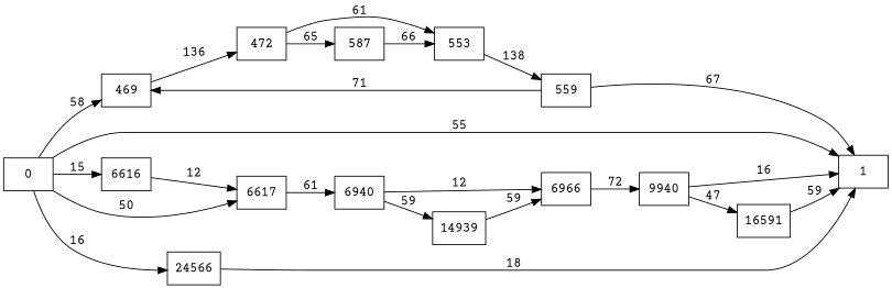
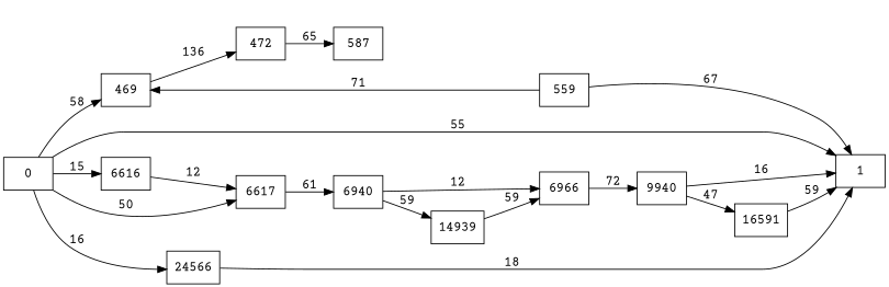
  digraph {
    fontname="Courier Prime"
    rankdir=LR
    node [fontname="Courier Prime" shape=rectangle]
    edge [fontname="Courier Prime"]
    469
    472
-   553
    587
    559
    1
    6616
    6617
    6940
    6966
    14939
    9940
    16591
    n14 [label=24566]
    0
    469 -> 472 [label=136]
-   472 -> 553 [label=61]
    472 -> 587 [label=65]
-   553 -> 559 [label=138]
-   587 -> 553 [label=66]
    559 -> 469 [label=71]
    559 -> 1 [label=67]
    6616 -> 6617 [label=12]
    6617 -> 6940 [label=61]
    6940 -> 6966 [label=12]
    6940 -> 14939 [label=59]
    6966 -> 9940 [label=72]
    14939 -> 6966 [label=59]
    9940 -> 1 [label=16]
    9940 -> 16591 [label=47]
    16591 -> 1 [label=59]
    n14 -> 1 [label=18]
    0 -> 469 [label=58]
    0 -> 1 [label=55]
    0 -> 6616 [label=15]
    0 -> 6617 [label=50]
    0 -> n14 [label=16]
  }
